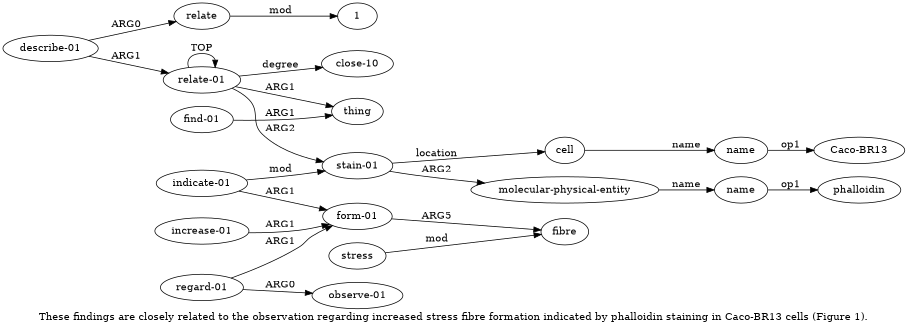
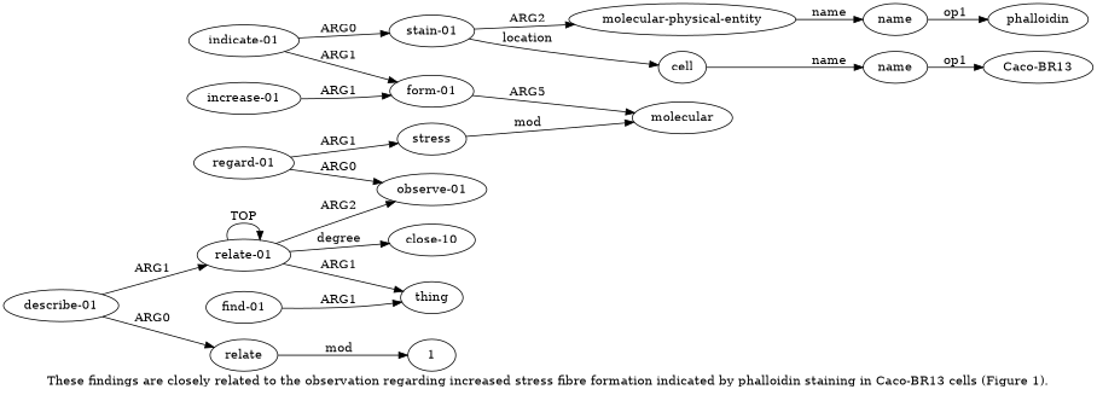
  digraph {
    label="These findings are closely related to the observation regarding increased stress fibre formation indicated by phalloidin staining in Caco-BR13 cells (Figure 1)."
    rankdir=LR
    node [color=black gold_ind=-1 gold_label=name test_ind=-1 test_label=name]
    edge [color=black gold_label=ARG1 test_label=ARG1]
    n1 [gold_label=phalloidin label=phalloidin test_label=phalloidin]
    n2 [gold_label="Caco-BR13" label="Caco-BR13" test_label="Caco-BR13"]
    n3 [gold_ind=15 label=name test_ind=15]
    n4 [gold_ind=14 gold_label=cell label=cell test_ind=14 test_label=cell]
    n5 [gold_ind=17 gold_label="describe-01" label="describe-01" test_ind=17 test_label="describe-01"]
    n6 [gold_ind=18 gold_label=figure label=relate test_ind=18 test_label=figure]
    n7 [gold_ind=0 gold_label="relate-01" label="relate-01" test_ind=0 test_label="relate-01"]
    n8 [gold_label=1 label=1 test_label=1]
    n9 [gold_ind=16 gold_label="close-10" label="close-10" test_ind=16 test_label="close-10"]
    n10 [gold_ind=1 gold_label=thing label=thing test_ind=1 test_label=thing]
    n11 [gold_ind=4 gold_label="observe-01" label="observe-01" test_ind=4 test_label="observe-01"]
    n12 [gold_ind=11 gold_label="stain-01" label="stain-01" test_ind=11 test_label="stain-01"]
    n13 [gold_ind=12 gold_label="molecular-physical-entity" label="molecular-physical-entity" test_ind=12 test_label="molecular-physical-entity"]
    n14 [gold_ind=13 label=name test_ind=13]
    n15 [gold_ind=10 gold_label="indicate-01" label="indicate-01" test_ind=10 test_label="indicate-01"]
    n16 [gold_ind=6 gold_label="form-01" label="form-01" test_ind=6 test_label="form-01"]
-   n17 [gold_ind=7 gold_label=fibre label=fibre test_ind=7 test_label=fibre]
+   n17 [gold_ind=7 gold_label=fibre label=molecular test_ind=7 test_label=fibre]
    n18 [gold_ind=2 gold_label="find-01" label="find-01" test_ind=2 test_label="find-01"]
    n19 [gold_ind=5 gold_label="regard-01" label="regard-01" test_ind=5 test_label="regard-01"]
    n20 [gold_ind=8 gold_label=stress label=stress test_ind=8 test_label=stress]
    n21 [gold_ind=9 gold_label="increase-01" label="increase-01" test_ind=9 test_label="increase-01"]
    n3 -> n2 [gold_label=op1 label=op1 test_label=op1]
    n4 -> n3 [gold_label=name label=name test_label=name]
    n5 -> n6 [gold_label=ARG0 label=ARG0 test_label=ARG0]
    n5 -> n7 [label=ARG1]
    n6 -> n8 [gold_label=mod label=mod test_label=mod]
    n7 -> n7 [gold_label=TOP label=TOP test_label=TOP]
    n7 -> n9 [gold_label=degree label=degree test_label=degree]
    n7 -> n10 [label=ARG1]
-   n7 -> n12 [gold_label=ARG2 label=ARG2 test_label=ARG2]
+   n7 -> n11 [gold_label=ARG2 label=ARG2 test_label=ARG2]
    n12 -> n4 [gold_label=location label=location test_label=location]
    n12 -> n13 [gold_label=ARG2 label=ARG2 test_label=ARG2]
    n13 -> n14 [gold_label=name label=name test_label=name]
    n14 -> n1 [gold_label=op1 label=op1 test_label=op1]
-   n15 -> n12 [gold_label=ARG0 label=mod test_label=ARG0]
+   n15 -> n12 [gold_label=ARG0 label=ARG0 test_label=ARG0]
    n15 -> n16 [label=ARG1]
    n16 -> n17 [label=ARG5]
    n18 -> n10 [label=ARG1]
    n19 -> n11 [gold_label=ARG0 label=ARG0 test_label=ARG0]
-   n19 -> n16 [label=ARG1]
+   n19 -> n20 [label=ARG1]
    n20 -> n17 [gold_label=mod label=mod test_label=mod]
    n21 -> n16 [label=ARG1]
  }
